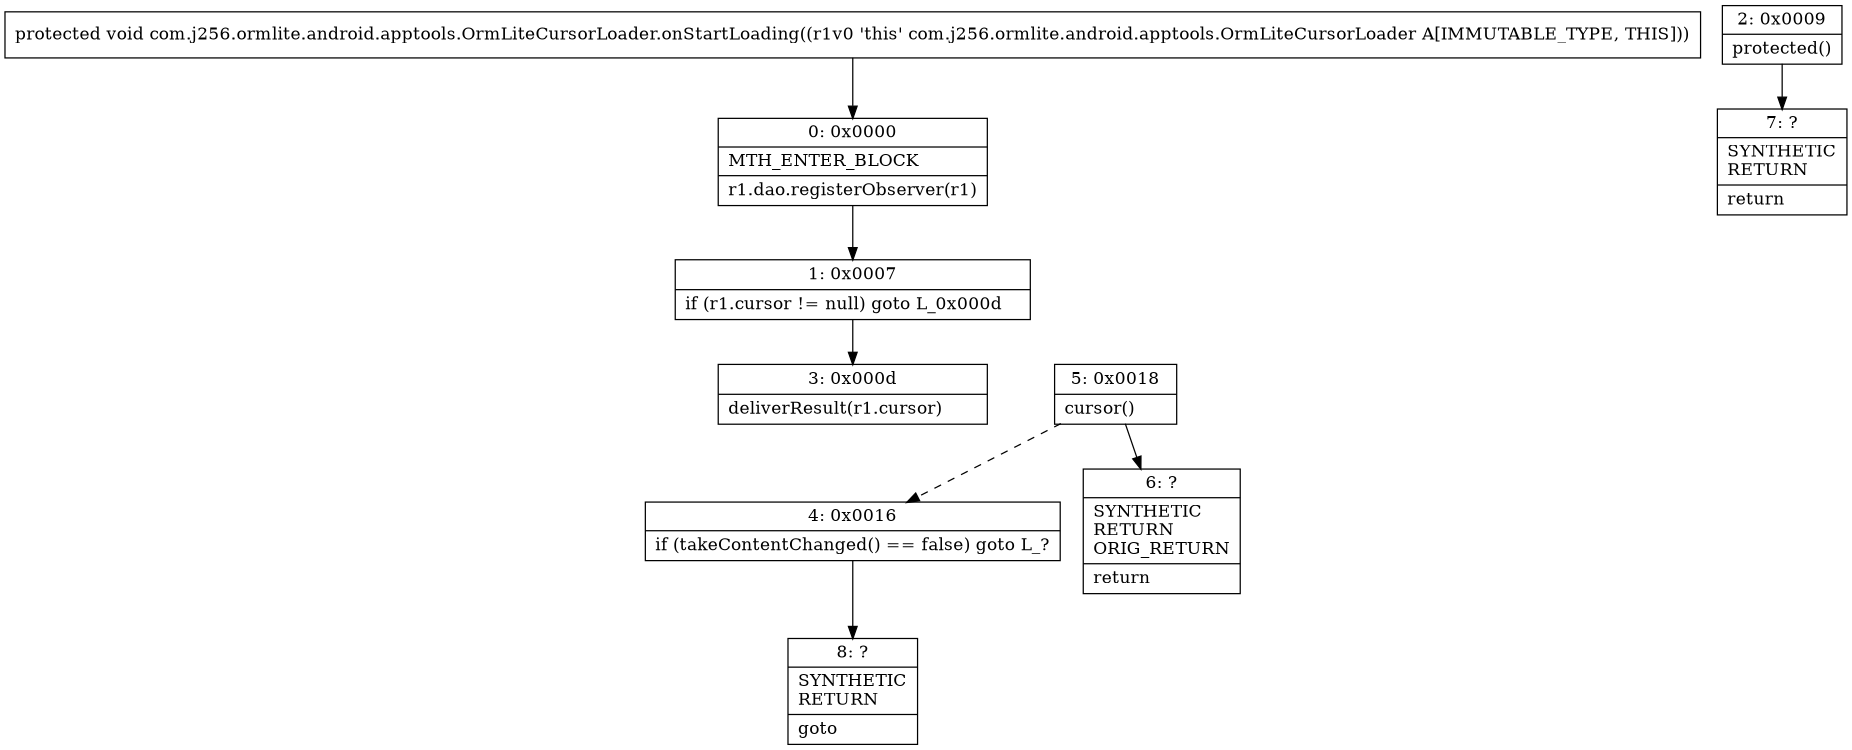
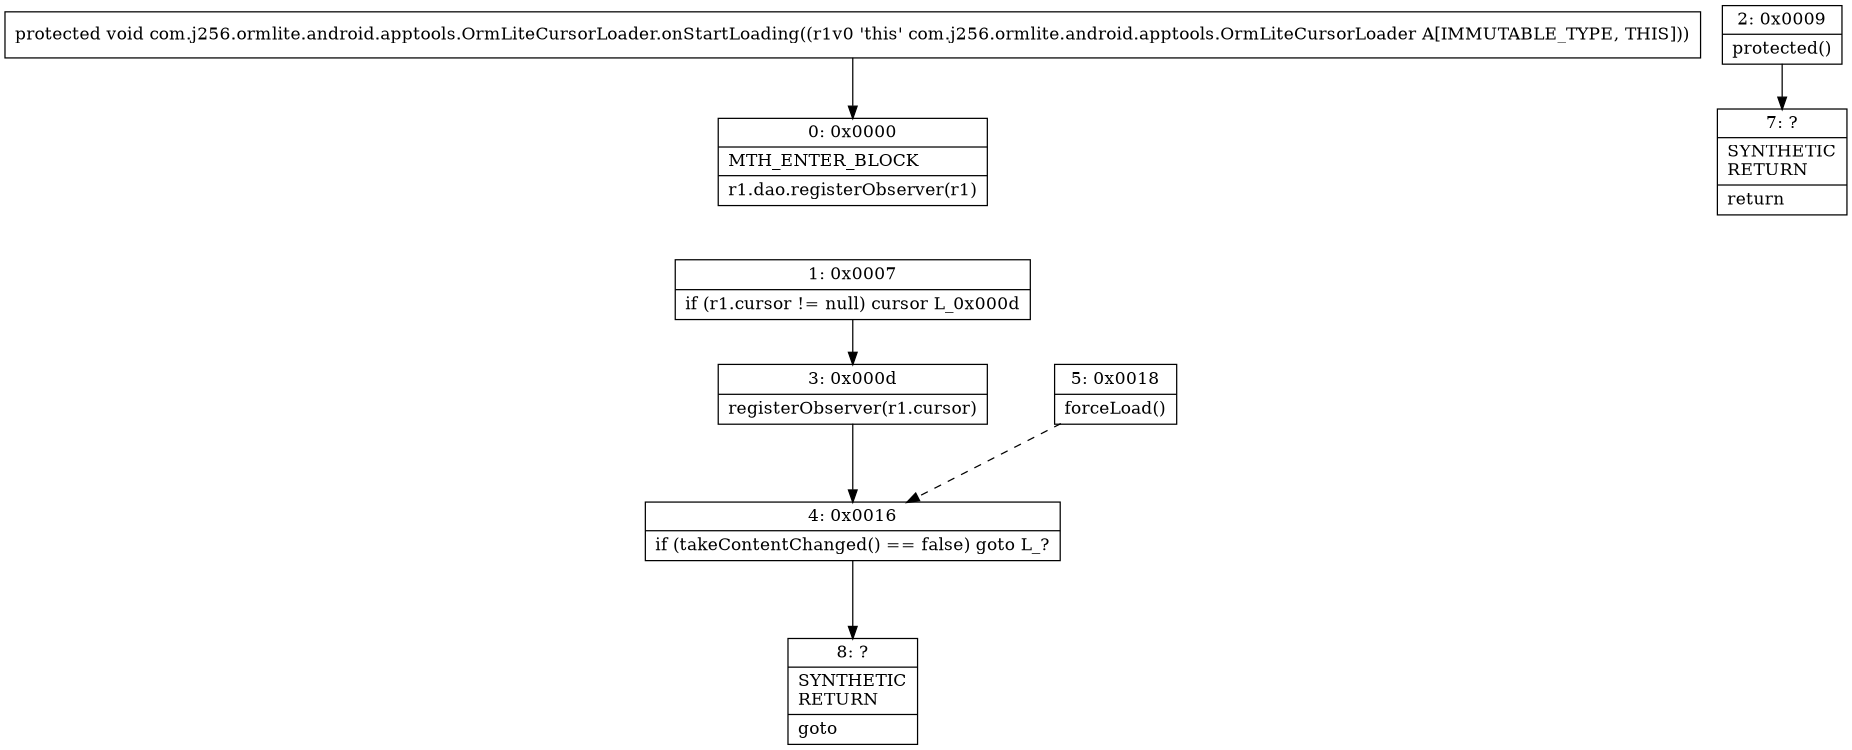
  digraph {
    node [shape=record]
    n1 [label="{0\:\ 0x0000|MTH_ENTER_BLOCK\l|r1.dao.registerObserver(r1)\l}"]
-   n2 [label="{1\:\ 0x0007|if (r1.cursor != null) goto L_0x000d\l}"]
-   n3 [label="{3\:\ 0x000d|deliverResult(r1.cursor)\l}"]
+   n2 [label="{1\:\ 0x0007|if (r1.cursor != null) cursor L_0x000d\l}"]
+   n3 [label="{3\:\ 0x000d|registerObserver(r1.cursor)\l}"]
    n4 [label="{2\:\ 0x0009|protected()\l}"]
    n5 [label="{7\:\ ?|SYNTHETIC\lRETURN\l|return\l}"]
    n6 [label="{4\:\ 0x0016|if (takeContentChanged() == false) goto L_?\l}"]
    n7 [label="{8\:\ ?|SYNTHETIC\lRETURN\l|goto\l}"]
-   n8 [label="{5\:\ 0x0018|cursor()\l}"]
-   n9 [label="{6\:\ ?|SYNTHETIC\lRETURN\lORIG_RETURN\l|return\l}"]
+   n8 [label="{5\:\ 0x0018|forceLoad()\l}"]
    n10 [label="{protected void com.j256.ormlite.android.apptools.OrmLiteCursorLoader.onStartLoading((r1v0 'this' com.j256.ormlite.android.apptools.OrmLiteCursorLoader A[IMMUTABLE_TYPE, THIS])) }"]
-   n1 -> n2
    n2 -> n3
+   n3 -> n6
    n4 -> n5
    n6 -> n7
    n8 -> n6 [style=dashed]
-   n8 -> n9
    n10 -> n1
  }
